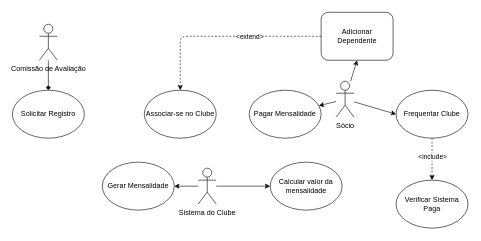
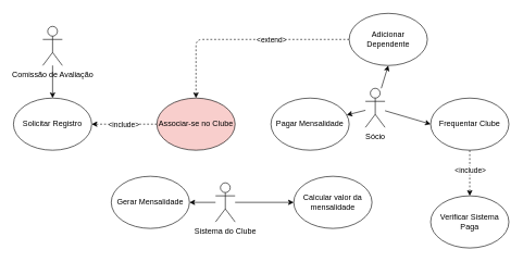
  <mxCell id="0" />
  <mxCell id="1" parent="0" />
- <mxCell id="2" style="edgeStyle=none;html=1;endArrow=diamond;" edge="1" parent="1" source="3" target="4"><mxGeometry relative="1" as="geometry" /></mxCell>
+ <mxCell id="2" style="edgeStyle=none;html=1;" edge="1" parent="1" source="3" target="4"><mxGeometry relative="1" as="geometry" /></mxCell>
  <mxCell id="3" value="Comissão de Avaliação" style="shape=umlActor;verticalLabelPosition=bottom;verticalAlign=top;html=1;outlineConnect=0;" vertex="1" parent="1"><mxGeometry x="65" y="40" width="30" height="60" as="geometry" /></mxCell>
  <mxCell id="4" value="Solicitar Registro" style="ellipse;whiteSpace=wrap;html=1;" vertex="1" parent="1"><mxGeometry x="20" y="150" width="120" height="80" as="geometry" /></mxCell>
  <mxCell id="5" style="edgeStyle=none;html=1;entryX=0.5;entryY=1;entryDx=0;entryDy=0;" edge="1" parent="1" source="8" target="11"><mxGeometry relative="1" as="geometry" /></mxCell>
  <mxCell id="6" style="edgeStyle=none;html=1;" edge="1" parent="1" source="8" target="12"><mxGeometry relative="1" as="geometry" /></mxCell>
  <mxCell id="7" style="edgeStyle=none;html=1;entryX=0;entryY=0.5;entryDx=0;entryDy=0;" edge="1" parent="1" source="8" target="15"><mxGeometry relative="1" as="geometry" /></mxCell>
  <mxCell id="8" value="Sócio" style="shape=umlActor;verticalLabelPosition=bottom;verticalAlign=top;html=1;outlineConnect=0;" vertex="1" parent="1"><mxGeometry x="560" y="135" width="30" height="60" as="geometry" /></mxCell>
  <mxCell id="9" style="edgeStyle=none;html=1;entryX=0.5;entryY=0;entryDx=0;entryDy=0;dashed=1;" edge="1" parent="1" source="11" target="24"><mxGeometry relative="1" as="geometry"><Array as="points"><mxPoint x="300" y="60" /></Array></mxGeometry></mxCell>
  <mxCell id="10" value="&amp;lt;extend&amp;gt;" style="edgeLabel;html=1;align=center;verticalAlign=middle;resizable=0;points=[];" vertex="1" connectable="0" parent="9"><mxGeometry x="-0.12" relative="1" as="geometry"><mxPoint x="23" as="offset" /></mxGeometry></mxCell>
- <mxCell id="11" value="Adicionar Dependente" style="whiteSpace=wrap;html=1;rounded=1;" vertex="1" parent="1"><mxGeometry x="535" y="20" width="120" height="80" as="geometry" /></mxCell>
+ <mxCell id="11" value="Adicionar Dependente" style="ellipse;whiteSpace=wrap;html=1;" vertex="1" parent="1"><mxGeometry x="535" y="20" width="120" height="80" as="geometry" /></mxCell>
  <mxCell id="12" value="Pagar Mensalidade" style="ellipse;whiteSpace=wrap;html=1;" vertex="1" parent="1"><mxGeometry x="415" y="150" width="120" height="80" as="geometry" /></mxCell>
  <mxCell id="13" value="" style="edgeStyle=none;html=1;dashed=1;" edge="1" parent="1" source="15" target="16"><mxGeometry relative="1" as="geometry" /></mxCell>
  <mxCell id="14" value="&amp;lt;include&amp;gt;" style="edgeLabel;html=1;align=center;verticalAlign=middle;resizable=0;points=[];" vertex="1" connectable="0" parent="13"><mxGeometry x="-0.257" y="3" relative="1" as="geometry"><mxPoint x="-3" y="4" as="offset" /></mxGeometry></mxCell>
  <mxCell id="15" value="Frequentar Clube" style="ellipse;whiteSpace=wrap;html=1;" vertex="1" parent="1"><mxGeometry x="660" y="150" width="120" height="80" as="geometry" /></mxCell>
  <mxCell id="16" value="Verificar Sistema Paga" style="ellipse;whiteSpace=wrap;html=1;" vertex="1" parent="1"><mxGeometry x="660" y="300" width="120" height="80" as="geometry" /></mxCell>
  <mxCell id="17" style="edgeStyle=none;html=1;entryX=0;entryY=0.5;entryDx=0;entryDy=0;" edge="1" parent="1" source="19" target="20"><mxGeometry relative="1" as="geometry" /></mxCell>
  <mxCell id="18" style="edgeStyle=none;html=1;entryX=1;entryY=0.5;entryDx=0;entryDy=0;" edge="1" parent="1" source="19" target="21"><mxGeometry relative="1" as="geometry" /></mxCell>
  <mxCell id="19" value="Sistema do Clube" style="shape=umlActor;verticalLabelPosition=bottom;verticalAlign=top;html=1;outlineConnect=0;" vertex="1" parent="1"><mxGeometry x="330" y="280" width="30" height="60" as="geometry" /></mxCell>
  <mxCell id="20" value="Calcular valor da mensalidade" style="ellipse;whiteSpace=wrap;html=1;" vertex="1" parent="1"><mxGeometry x="450" y="270" width="120" height="80" as="geometry" /></mxCell>
  <mxCell id="21" value="Gerar Mensalidade" style="ellipse;whiteSpace=wrap;html=1;" vertex="1" parent="1"><mxGeometry x="170" y="270" width="120" height="80" as="geometry" /></mxCell>
- <mxCell id="24" value="Associar-se no Clube" style="ellipse;whiteSpace=wrap;html=1;" vertex="1" parent="1"><mxGeometry x="240" y="150" width="120" height="80" as="geometry" /></mxCell>
+ <mxCell id="22" value="" style="edgeStyle=none;html=1;dashed=1;" edge="1" parent="1" source="24" target="4"><mxGeometry relative="1" as="geometry" /></mxCell>
+ <mxCell id="23" value="&amp;lt;include&amp;gt;" style="edgeLabel;html=1;align=center;verticalAlign=middle;resizable=0;points=[];" vertex="1" connectable="0" parent="22"><mxGeometry x="0.175" y="1" relative="1" as="geometry"><mxPoint x="7" y="-1" as="offset" /></mxGeometry></mxCell>
+ <mxCell id="24" value="Associar-se no Clube" style="ellipse;whiteSpace=wrap;html=1;fillColor=#f8cecc;" vertex="1" parent="1"><mxGeometry x="240" y="150" width="120" height="80" as="geometry" /></mxCell>
